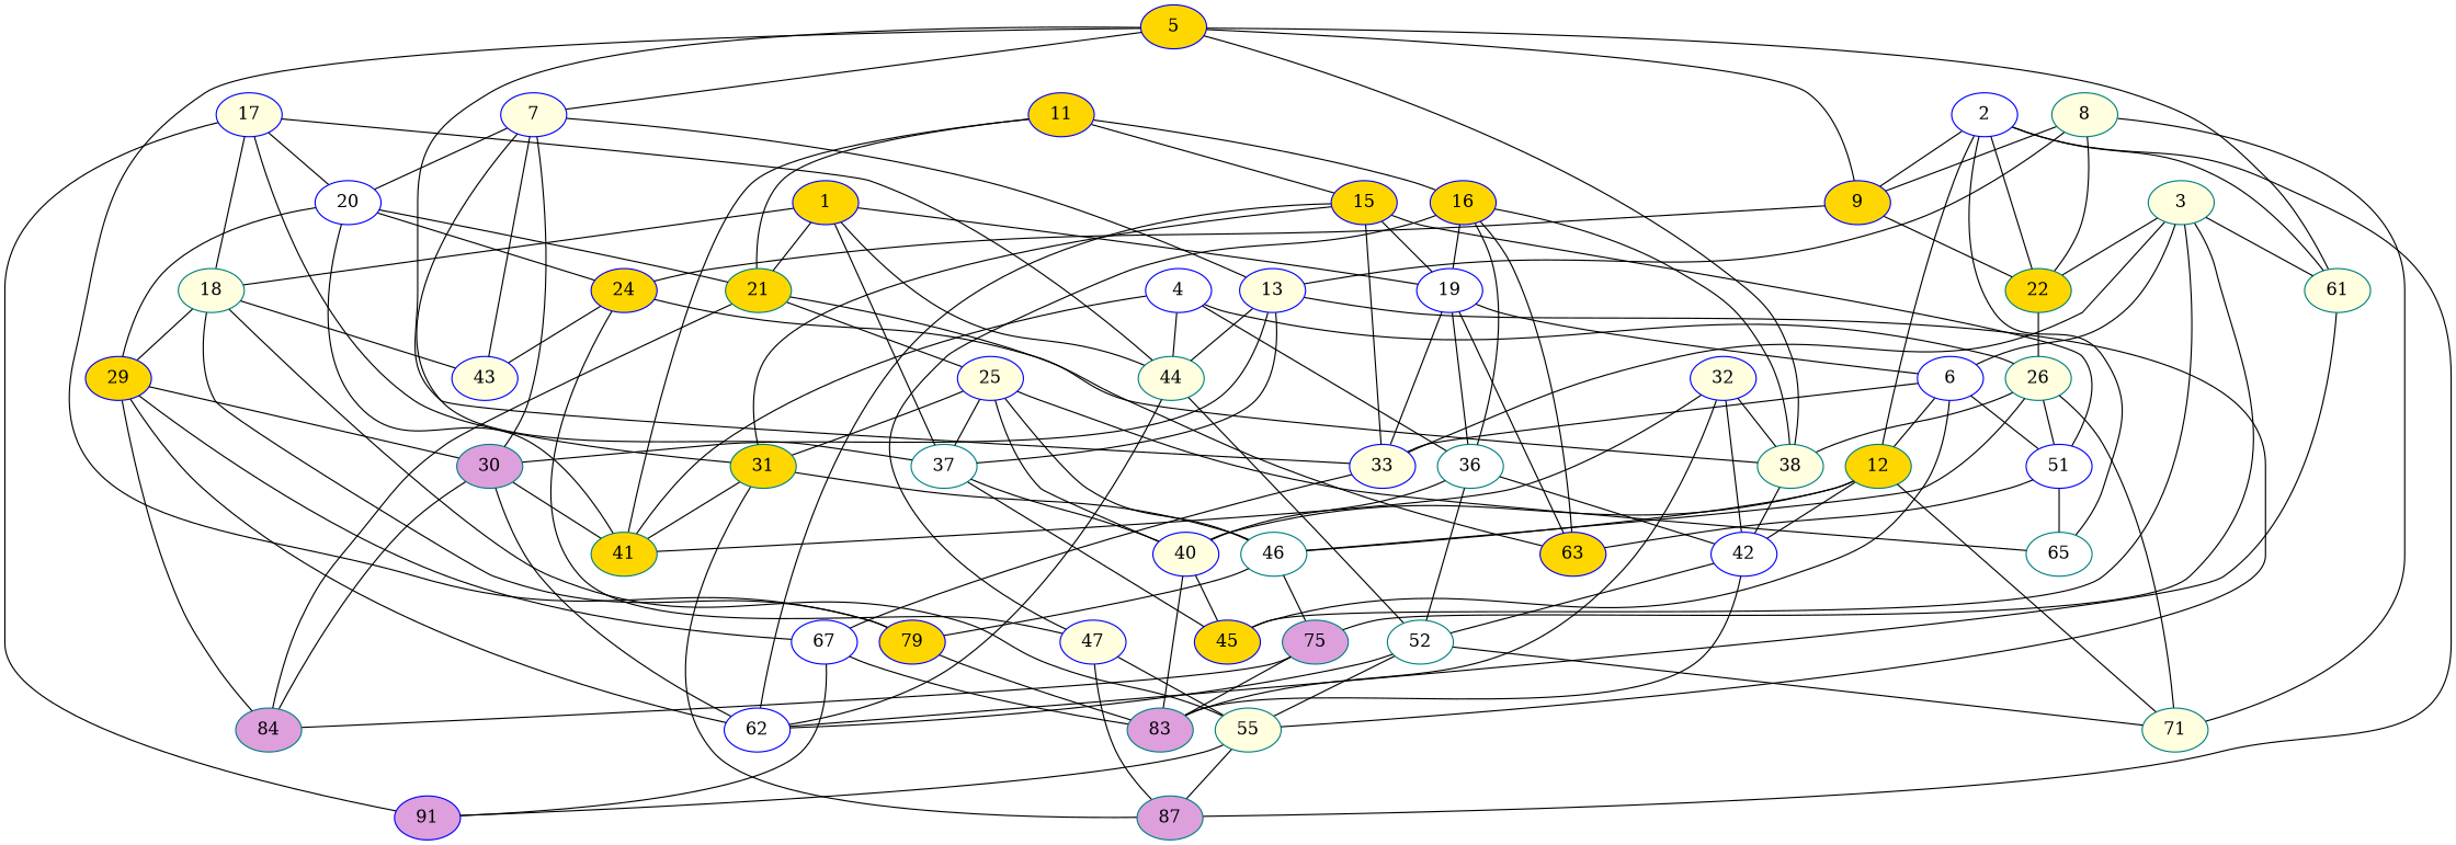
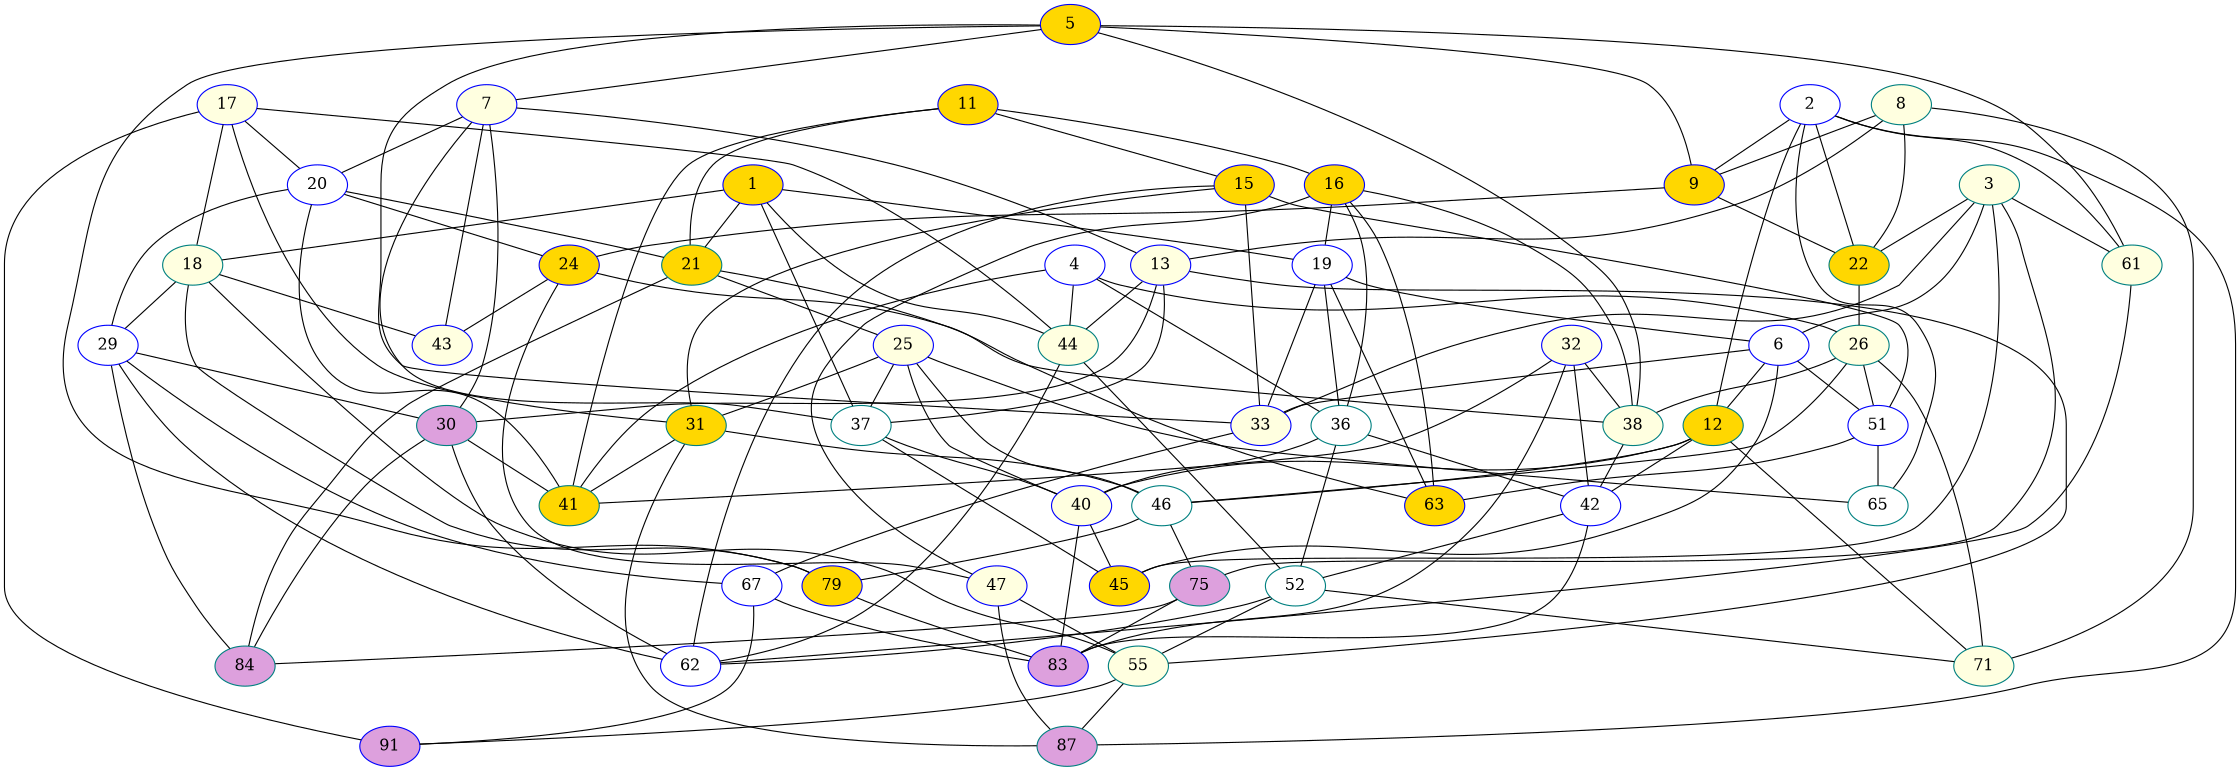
  graph {
    node [color=blue fillcolor=lightyellow style=filled]
    1 [fillcolor=gold super="+72"]
    18 [color=teal super="+54"]
    19 [fillcolor=white super="+27"]
    21 [color=teal fillcolor=gold super="+35"]
    37 [color=teal fillcolor=white super="+60"]
    44 [color=teal super="+68"]
    6 [fillcolor=white super="+10"]
    12 [color=teal fillcolor=gold super="+90"]
    33 [super="+59"]
    45 [fillcolor=gold]
    51 [fillcolor=white super="+64"]
    79 [fillcolor=gold]
    43
    55 [color=teal super="+57"]
-   29 [fillcolor=gold super="+58"]
+   29 [fillcolor=white super="+58"]
    36 [color=teal fillcolor=white super="+66"]
    63 [fillcolor=gold]
    25 [super="+89"]
    84 [color=teal fillcolor=plum]
    40 [super="+81"]
    62 [fillcolor=white super="+77"]
    52 [color=teal fillcolor=white super="+70"]
    2 [fillcolor=white super="+34"]
    9 [fillcolor=gold super="+80"]
    22 [color=teal fillcolor=gold super="+85"]
    61 [color=teal]
    65 [color=teal fillcolor=white]
    87 [color=teal fillcolor=plum]
    24 [fillcolor=gold super="+69"]
    71 [color=teal]
    42 [fillcolor=white super="+48"]
    46 [color=teal fillcolor=white super="+88"]
    26 [color=teal super="+74"]
    3 [color=teal super="+39"]
    75 [color=teal fillcolor=plum]
    67 [fillcolor=white]
-   83 [color=teal fillcolor=plum super="+86"]
+   83 [fillcolor=plum super="+86"]
    38 [color=teal super="+78"]
    4 [fillcolor=white]
    41 [color=teal fillcolor=gold super="+49"]
    5 [fillcolor=gold super="+56"]
    7 [super="+14"]
    13 [super="+28"]
    20 [fillcolor=white super="+50"]
    30 [color=teal fillcolor=plum super="+73"]
    8 [color=teal]
    47
    15 [fillcolor=gold super="+23"]
    31 [color=teal fillcolor=gold super="+53"]
    11 [fillcolor=gold]
    16 [fillcolor=gold super="+82"]
    91 [fillcolor=plum]
    17 [super="+76"]
    32
    1 -- 18
    1 -- 19
    1 -- 21
    1 -- 37
    1 -- 44
    18 -- 79
    18 -- 43
    18 -- 55
    18 -- 29
    19 -- 6
    19 -- 33
    19 -- 36
    19 -- 63
    21 -- 63
    21 -- 25
    21 -- 84
    37 -- 45
    37 -- 40
    44 -- 62
    44 -- 52
    6 -- 12
    6 -- 33
    6 -- 45
    6 -- 51
    12 -- 40
    12 -- 71
    12 -- 42
    12 -- 46
    33 -- 67
    51 -- 63
    51 -- 65 [weight=2]
    79 -- 83
    55 -- 87
    55 -- 91
    29 -- 84
    29 -- 62
    29 -- 67
    29 -- 30
    36 -- 40
    36 -- 52
    36 -- 42
    25 -- 37
    25 -- 40
    25 -- 65
    25 -- 46
    25 -- 31
    40 -- 45
    40 -- 83
    52 -- 55
    52 -- 62
    52 -- 71
    2 -- 12
    2 -- 9
    2 -- 22
    2 -- 61
    2 -- 65
    2 -- 87
    9 -- 22 [weight=2]
    9 -- 24
    22 -- 26
    61 -- 62
    24 -- 43 [weight=2]
    24 -- 38
    24 -- 47
    42 -- 52
    42 -- 83
    46 -- 79
    46 -- 75
    26 -- 51
    26 -- 71
    26 -- 46
    26 -- 38
    3 -- 6
    3 -- 33
    3 -- 45
    3 -- 22
    3 -- 61
    3 -- 75
    75 -- 84
    75 -- 83
    67 -- 83
    67 -- 91
    38 -- 42
    4 -- 44
    4 -- 36
    4 -- 26
    4 -- 41
    5 -- 33
    5 -- 79
    5 -- 9
    5 -- 61
    5 -- 38
    5 -- 7
    7 -- 37
    7 -- 43
    7 -- 13
    7 -- 20
    7 -- 30
    13 -- 37
    13 -- 44
    13 -- 55
    13 -- 30
    20 -- 21
    20 -- 29
    20 -- 24
    20 -- 41
    30 -- 84
    30 -- 62
    30 -- 41
    8 -- 9
    8 -- 22
    8 -- 71
    8 -- 13
    47 -- 55
    47 -- 87
-   15 -- 19
    15 -- 33
    15 -- 51
    15 -- 62
    15 -- 31
    31 -- 87
    31 -- 46
    31 -- 41
    11 -- 21
    11 -- 41
    11 -- 15
    11 -- 16
    16 -- 19
    16 -- 36
    16 -- 63
    16 -- 38
    16 -- 47
    17 -- 18
    17 -- 44
    17 -- 20
    17 -- 31
    17 -- 91 [weight=2]
    32 -- 42
    32 -- 83
    32 -- 38
    32 -- 41
  }
